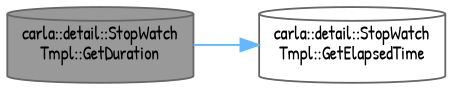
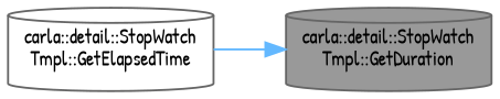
  digraph {
    rankdir=RL
    fontname="Patrick Hand"
    node [fontname="Patrick Hand" fontsize=10 shape=cylinder style=filled]
    n1 [color=gray40 fillcolor=grey60 fontcolor=black height=0.2 label="carla::detail::StopWatch\lTmpl::GetDuration" width=0.4]
    n2 [color=grey40 fillcolor=white height=0.2 label="carla::detail::StopWatch\lTmpl::GetElapsedTime" width=0.4]
-   n2 -> n1 [color=steelblue1 dir=back fontname="Patrick Hand" fontsize=10 labelfontname=Helvetica labelfontsize=10 style=solid]
+   n1 -> n2 [color=steelblue1 dir=back fontname="Patrick Hand" fontsize=10 labelfontname=Helvetica labelfontsize=10 style=solid]
  }
